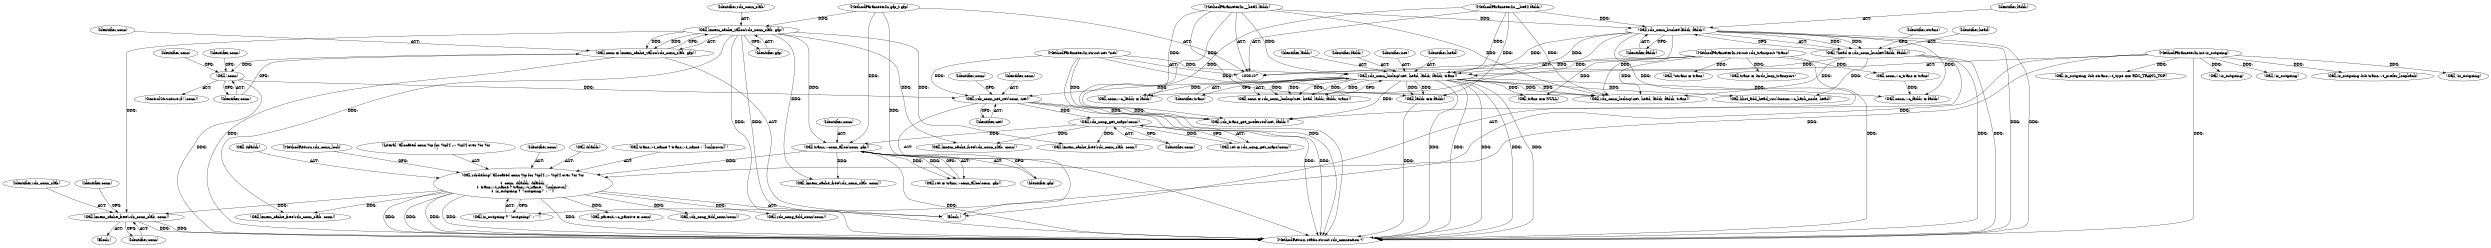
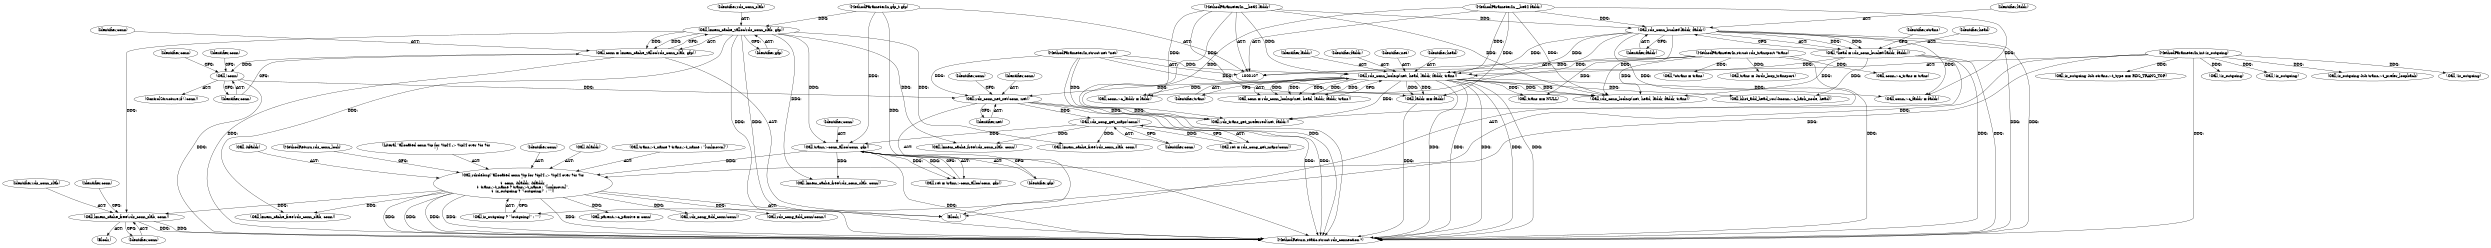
  digraph {
    n1 [label="(Call,kmem_cache_free(rds_conn_slab, conn))"]
    n2 [label="(Identifier,conn)"]
    n3 [label="(Block,)"]
    n4 [label="(MethodReturn,static struct rds_connection *)"]
    n5 [label="(Call,kmem_cache_zalloc(rds_conn_slab, gfp))"]
    n6 [label="(Call,trans->conn_alloc(conn, gfp))"]
    n7 [label="(Call,conn = kmem_cache_zalloc(rds_conn_slab, gfp))"]
    n8 [label="(Identifier,gfp)"]
    n9 [label="(Call,kmem_cache_free(rds_conn_slab, conn))"]
    n10 [label="(Call,kmem_cache_free(rds_conn_slab, conn))"]
    n11 [label="(Call,kmem_cache_free(rds_conn_slab, conn))"]
    n12 [label="(Call,kmem_cache_free(rds_conn_slab, conn))"]
    n13 [label="(Call,rdsdebug(\"allocated conn %p for %pI4 -> %pI4 over %s %s\n\",\n\t  conn, &laddr, &faddr,\n\t  trans->t_name ? trans->t_name : \"[unknown]\",\n\t  is_outgoing ? \"(outgoing)\" : \"\"))"]
    n14 [label="(Identifier,gfp)"]
    n15 [label="(Call,ret = trans->conn_alloc(conn, gfp))"]
    n16 [label="(Block,)"]
    n17 [label="(Call,!conn)"]
    n18 [label="(MethodParameterIn,gfp_t gfp)"]
    1000107
    n20 [label="(Call,parent->c_passive = conn)"]
    n21 [label="(Call,is_outgoing ? \"(outgoing)\" : \"\")"]
    n22 [label="(Call,rds_cong_add_conn(conn))"]
    n23 [label="(Call,rds_cong_add_conn(conn))"]
    n24 [label="(Call,rds_cong_get_maps(conn))"]
    n25 [label="(Call,ret = rds_cong_get_maps(conn))"]
    n26 [label="(Identifier,conn)"]
    n27 [label="(Call,rds_conn_net_set(conn, net))"]
    n28 [label="(Identifier,net)"]
    n29 [label="(Call,rds_trans_get_preferred(net, faddr))"]
    n30 [label="(Identifier,conn)"]
    n31 [label="(ControlStructure,if (!conn))"]
    n32 [label="(Call,rds_conn_lookup(net, head, laddr, faddr, trans))"]
    n33 [label="(Call,conn->c_faddr = faddr)"]
    n34 [label="(Call,conn->c_laddr = laddr)"]
    n35 [label="(Identifier,trans)"]
    n36 [label="(Call,rds_conn_lookup(net, head, laddr, faddr, trans))"]
    n37 [label="(Call,conn = rds_conn_lookup(net, head, laddr, faddr, trans))"]
    n38 [label="(Call,hlist_add_head_rcu(&conn->c_hash_node, head))"]
    n39 [label="(Call,trans == NULL)"]
    n40 [label="(Call,laddr == faddr)"]
    n41 [label="(MethodParameterIn,struct net *net)"]
    n42 [label="(Call,*head = rds_conn_bucket(laddr, faddr))"]
    n43 [label="(Call,rds_conn_bucket(laddr, faddr))"]
    n44 [label="(Identifier,faddr)"]
    n45 [label="(MethodParameterIn,__be32 laddr)"]
    n46 [label="(MethodParameterIn,__be32 faddr)"]
    n47 [label="(MethodParameterIn,struct rds_transport *trans)"]
    n48 [label="(Call,conn->c_trans = trans)"]
    n49 [label="(Call,trans = &rds_loop_transport)"]
    n50 [label="(Call,*otrans = trans)"]
    n51 [label="(MethodParameterIn,int is_outgoing)"]
    n52 [label="(Call,!is_outgoing)"]
    n53 [label="(Call,is_outgoing && trans->t_prefer_loopback)"]
    n54 [label="(Call,!is_outgoing)"]
    n55 [label="(Call,is_outgoing && otrans->t_type == RDS_TRANS_TCP)"]
    n56 [label="(Call,!is_outgoing)"]
    n57 [label="(Identifier,conn)"]
    n58 [label="(Identifier,rds_conn_slab)"]
    n59 [label="(Literal,\"allocated conn %p for %pI4 -> %pI4 over %s %s\n\")"]
    n60 [label="(Identifier,head)"]
    n61 [label="(Identifier,conn)"]
    n62 [label="(Identifier,conn)"]
    n63 [label="(Identifier,laddr)"]
    n64 [label="(Identifier,conn)"]
    n65 [label="(Call,&laddr)"]
    n66 [label="(Identifier,head)"]
    n67 [label="(Identifier,conn)"]
    n68 [label="(Identifier,conn)"]
    n69 [label="(Call,trans->t_name ? trans->t_name : \"[unknown]\")"]
    n70 [label="(Identifier,otrans)"]
    n71 [label="(Identifier,conn)"]
    n72 [label="(Identifier,faddr)"]
    n73 [label="(Identifier,conn)"]
    n74 [label="(Identifier,rds_conn_slab)"]
    n75 [label="(Call,&faddr)"]
    n76 [label="(MethodReturn,rds_conn_lock)"]
    n77 [label="(Identifier,net)"]
    n78 [label="(Identifier,laddr)"]
    n1 -> n2 [label="CFG: "]
    n1 -> n3 [label="AST: "]
    n1 -> n4 [label="DDG: "]
    n1 -> n4 [label="DDG: "]
    n2 -> n1 [label="AST: "]
    n5 -> n1 [label="DDG: "]
    n5 -> n4 [label="DDG: "]
    n5 -> n4 [label="DDG: "]
    n5 -> n6 [label="DDG: "]
    n5 -> n7 [label="AST: "]
    n5 -> n7 [label="DDG: "]
    n5 -> n7 [label="DDG: "]
    n5 -> n8 [label="CFG: "]
    n5 -> n9 [label="DDG: "]
    n5 -> n10 [label="DDG: "]
    n5 -> n11 [label="DDG: "]
    n5 -> n12 [label="DDG: "]
    n6 -> n4 [label="DDG: "]
    n6 -> n12 [label="DDG: "]
    n6 -> n13 [label="DDG: "]
    n6 -> n14 [label="CFG: "]
    n6 -> n15 [label="AST: "]
    n6 -> n15 [label="DDG: "]
    n6 -> n15 [label="DDG: "]
    n7 -> n4 [label="DDG: "]
    n7 -> n5 [label="CFG: "]
    n7 -> n16 [label="AST: "]
    n7 -> n17 [label="DDG: "]
    n8 -> n5 [label="AST: "]
    n13 -> n1 [label="DDG: "]
    n13 -> n4 [label="DDG: "]
    n13 -> n4 [label="DDG: "]
    n13 -> n4 [label="DDG: "]
    n13 -> n4 [label="DDG: "]
    n13 -> n4 [label="DDG: "]
    n13 -> n9 [label="DDG: "]
    n13 -> n16 [label="AST: "]
    n13 -> n20 [label="DDG: "]
    n13 -> n21 [label="CFG: "]
    n13 -> n22 [label="DDG: "]
    n13 -> n23 [label="DDG: "]
    n14 -> n6 [label="AST: "]
    n15 -> n6 [label="CFG: "]
    n17 -> n4 [label="DDG: "]
    n17 -> n27 [label="DDG: "]
    n17 -> n30 [label="CFG: "]
    n17 -> n31 [label="AST: "]
    n18 -> n4 [label="DDG: "]
    n18 -> n5 [label="DDG: "]
    n18 -> n6 [label="DDG: "]
    n18 -> 1000107 [label="AST: "]
    n21 -> n13 [label="AST: "]
    n24 -> n6 [label="DDG: "]
    n24 -> n10 [label="DDG: "]
    n24 -> n11 [label="DDG: "]
    n24 -> n25 [label="AST: "]
    n24 -> n25 [label="DDG: "]
    n24 -> n26 [label="CFG: "]
    n25 -> n24 [label="CFG: "]
    n26 -> n24 [label="AST: "]
    n27 -> n4 [label="DDG: "]
    n27 -> n4 [label="DDG: "]
    n27 -> n16 [label="AST: "]
    n27 -> n24 [label="DDG: "]
    n27 -> n28 [label="CFG: "]
    n27 -> n29 [label="DDG: "]
    n28 -> n27 [label="AST: "]
    n30 -> n7 [label="CFG: "]
    n30 -> n17 [label="AST: "]
    n32 -> n4 [label="DDG: "]
    n32 -> n4 [label="DDG: "]
    n32 -> n4 [label="DDG: "]
    n32 -> n4 [label="DDG: "]
    n32 -> n4 [label="DDG: "]
    n32 -> n27 [label="DDG: "]
    n32 -> n29 [label="DDG: "]
    n32 -> n33 [label="DDG: "]
    n32 -> n34 [label="DDG: "]
    n32 -> n35 [label="CFG: "]
    n32 -> n36 [label="DDG: "]
    n32 -> n36 [label="DDG: "]
    n32 -> n37 [label="AST: "]
    n32 -> n37 [label="DDG: "]
    n32 -> n37 [label="DDG: "]
    n32 -> n37 [label="DDG: "]
    n32 -> n37 [label="DDG: "]
    n32 -> n37 [label="DDG: "]
    n32 -> n38 [label="DDG: "]
    n32 -> n39 [label="DDG: "]
    n32 -> n40 [label="DDG: "]
    n32 -> n40 [label="DDG: "]
    n35 -> n32 [label="AST: "]
    n37 -> n32 [label="CFG: "]
    n40 -> n4 [label="DDG: "]
    n41 -> n4 [label="DDG: "]
    n41 -> 1000107 [label="AST: "]
    n41 -> n27 [label="DDG: "]
    n41 -> n29 [label="DDG: "]
    n41 -> n32 [label="DDG: "]
    n41 -> n36 [label="DDG: "]
    n42 -> n4 [label="DDG: "]
    n42 -> n4 [label="DDG: "]
    n42 -> n16 [label="AST: "]
    n42 -> n32 [label="DDG: "]
    n42 -> n36 [label="DDG: "]
    n42 -> n38 [label="DDG: "]
    n42 -> n43 [label="CFG: "]
    n43 -> n4 [label="DDG: "]
    n43 -> n4 [label="DDG: "]
    n43 -> n29 [label="DDG: "]
    n43 -> n32 [label="DDG: "]
    n43 -> n32 [label="DDG: "]
    n43 -> n33 [label="DDG: "]
    n43 -> n34 [label="DDG: "]
    n43 -> n36 [label="DDG: "]
    n43 -> n42 [label="AST: "]
    n43 -> n42 [label="DDG: "]
    n43 -> n42 [label="DDG: "]
    n43 -> n44 [label="CFG: "]
    n44 -> n43 [label="AST: "]
    n45 -> n4 [label="DDG: "]
    n45 -> 1000107 [label="AST: "]
    n45 -> n32 [label="DDG: "]
    n45 -> n34 [label="DDG: "]
    n45 -> n36 [label="DDG: "]
    n45 -> n40 [label="DDG: "]
    n45 -> n43 [label="DDG: "]
    n46 -> 1000107 [label="AST: "]
    n46 -> n29 [label="DDG: "]
    n46 -> n32 [label="DDG: "]
-   n48 -> n33 [label="DDG: "]
+   n46 -> n33 [label="DDG: "]
    n46 -> n36 [label="DDG: "]
    n46 -> n40 [label="DDG: "]
    n46 -> n43 [label="DDG: "]
    n47 -> n4 [label="DDG: "]
    n47 -> 1000107 [label="AST: "]
    n47 -> n32 [label="DDG: "]
    n47 -> n36 [label="DDG: "]
    n47 -> n39 [label="DDG: "]
    n47 -> n48 [label="DDG: "]
    n47 -> n49 [label="DDG: "]
    n47 -> n50 [label="DDG: "]
    n51 -> n4 [label="DDG: "]
    n51 -> n13 [label="DDG: "]
    n51 -> 1000107 [label="AST: "]
    n51 -> n21 [label="DDG: "]
    n51 -> n52 [label="DDG: "]
    n51 -> n53 [label="DDG: "]
    n51 -> n54 [label="DDG: "]
    n51 -> n55 [label="DDG: "]
    n51 -> n56 [label="DDG: "]
    n57 -> n1 [label="CFG: "]
    n58 -> n5 [label="AST: "]
    n59 -> n13 [label="AST: "]
    n60 -> n32 [label="AST: "]
    n61 -> n13 [label="AST: "]
    n62 -> n27 [label="AST: "]
    n63 -> n32 [label="AST: "]
    n64 -> n17 [label="CFG: "]
    n65 -> n13 [label="AST: "]
    n66 -> n42 [label="AST: "]
    n67 -> n6 [label="AST: "]
    n68 -> n7 [label="AST: "]
    n69 -> n13 [label="AST: "]
    n70 -> n42 [label="CFG: "]
    n71 -> n17 [label="CFG: "]
    n72 -> n32 [label="AST: "]
    n73 -> n27 [label="CFG: "]
    n74 -> n1 [label="AST: "]
    n75 -> n13 [label="AST: "]
    n76 -> n13 [label="CFG: "]
    n77 -> n32 [label="AST: "]
    n78 -> n43 [label="AST: "]
  }
